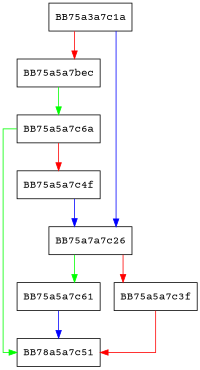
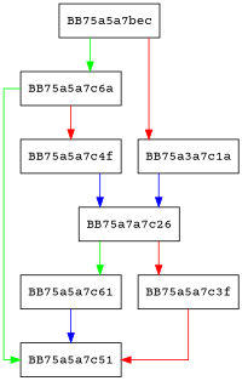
  digraph {
    fontname="Courier Prime"
    splines=ortho
    node [fontname="Courier Prime" shape=box]
    edge [color=red fontname="Courier Prime"]
    BB75a5a7bec
    BB75a5a7c6a
    n3 [label=BB75a3a7c1a]
-   BB75a5a7c51 [label=BB78a5a7c51]
+   BB75a5a7c51
    n5 [label=BB75a5a7c4f]
    n6 [label=BB75a7a7c26]
    BB75a5a7c61
    BB75a5a7c3f
    BB75a5a7bec -> BB75a5a7c6a [color=green]
-   n3 -> BB75a5a7bec
+   BB75a5a7bec -> n3
    BB75a5a7c6a -> BB75a5a7c51 [color=green]
    BB75a5a7c6a -> n5
    n3 -> n6 [color=blue]
    n5 -> n6 [color=blue]
    n6 -> BB75a5a7c61 [color=green]
    n6 -> BB75a5a7c3f
    BB75a5a7c61 -> BB75a5a7c51 [color=blue]
    BB75a5a7c3f -> BB75a5a7c51
  }
